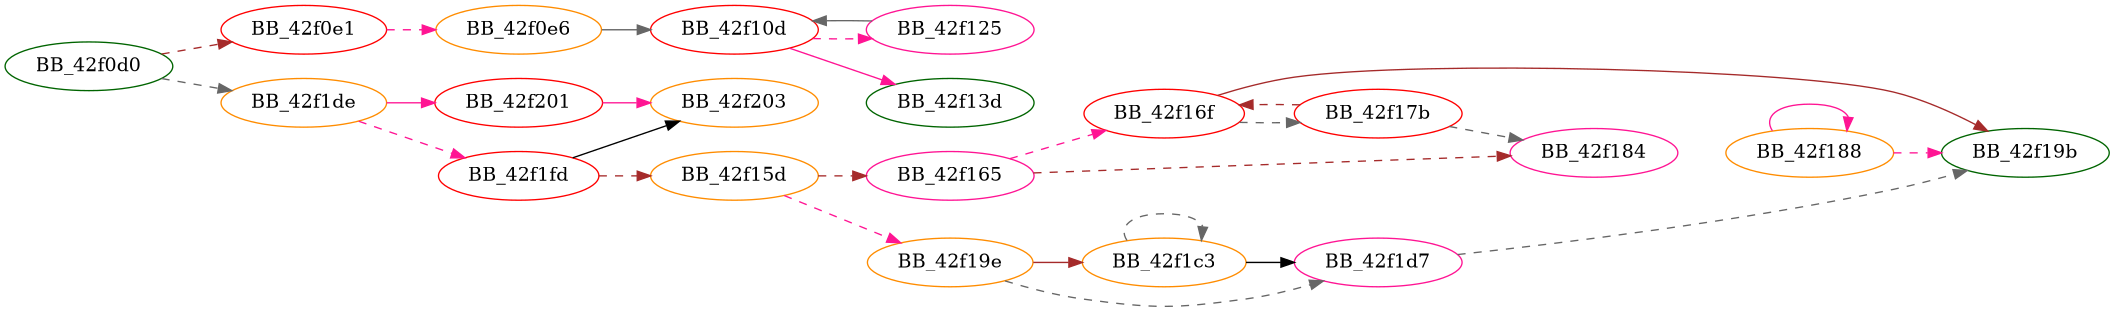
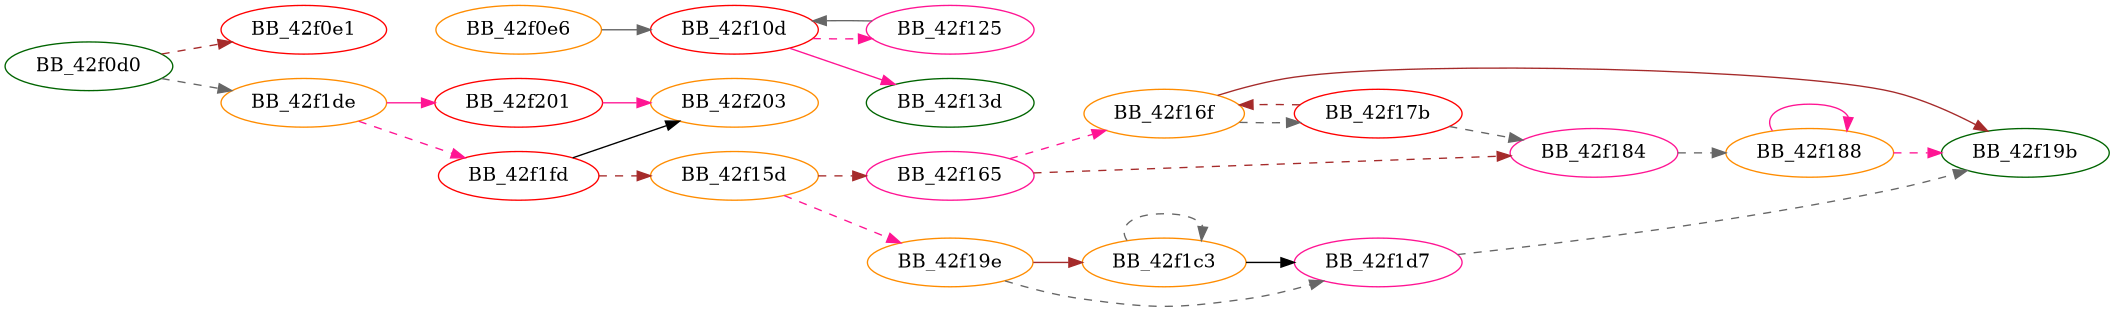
  digraph {
    rankdir=LR
    node [color=darkorange]
    edge [color=deeppink style=dashed]
    BB_42f0d0 [color=darkgreen]
    BB_42f0e1 [color=red]
    BB_42f1de
    BB_42f0e6
    BB_42f1fd [color=red]
    BB_42f201 [color=red]
    BB_42f10d [color=red]
    BB_42f165 [color=deeppink]
    BB_42f15d
    BB_42f19e
    BB_42f203
    BB_42f125 [color=deeppink]
    BB_42f13d [color=darkgreen]
-   BB_42f16f [color=red]
+   BB_42f16f
    BB_42f184 [color=deeppink]
    BB_42f1c3
    BB_42f1d7 [color=deeppink]
    BB_42f17b [color=red]
    BB_42f19b [color=darkgreen]
    BB_42f188
    BB_42f0d0 -> BB_42f0e1 [color=brown]
    BB_42f0d0 -> BB_42f1de [color=gray40]
-   BB_42f0e1 -> BB_42f0e6
    BB_42f1de -> BB_42f1fd
    BB_42f1de -> BB_42f201 [style=solid]
    BB_42f0e6 -> BB_42f10d [color=gray40 style=solid]
    BB_42f1fd -> BB_42f15d [color=brown]
    BB_42f1fd -> BB_42f203 [color=black style=solid]
    BB_42f201 -> BB_42f203 [style=solid]
    BB_42f10d -> BB_42f125
    BB_42f10d -> BB_42f13d [style=solid]
    BB_42f165 -> BB_42f16f
    BB_42f165 -> BB_42f184 [color=brown]
    BB_42f15d -> BB_42f165 [color=brown]
    BB_42f15d -> BB_42f19e
    BB_42f19e -> BB_42f1c3 [color=brown style=solid]
    BB_42f19e -> BB_42f1d7 [color=gray40]
    BB_42f125 -> BB_42f10d [color=gray40 style=solid]
    BB_42f16f -> BB_42f17b [color=gray40]
    BB_42f16f -> BB_42f19b [color=brown style=solid]
+   BB_42f184 -> BB_42f188 [color=gray40]
    BB_42f1c3 -> BB_42f1c3 [color=gray40]
    BB_42f1c3 -> BB_42f1d7 [color=black style=solid]
    BB_42f1d7 -> BB_42f19b [color=gray40]
    BB_42f17b -> BB_42f16f [color=brown]
    BB_42f17b -> BB_42f184 [color=gray40]
    BB_42f188 -> BB_42f19b
    BB_42f188 -> BB_42f188 [style=solid]
  }
